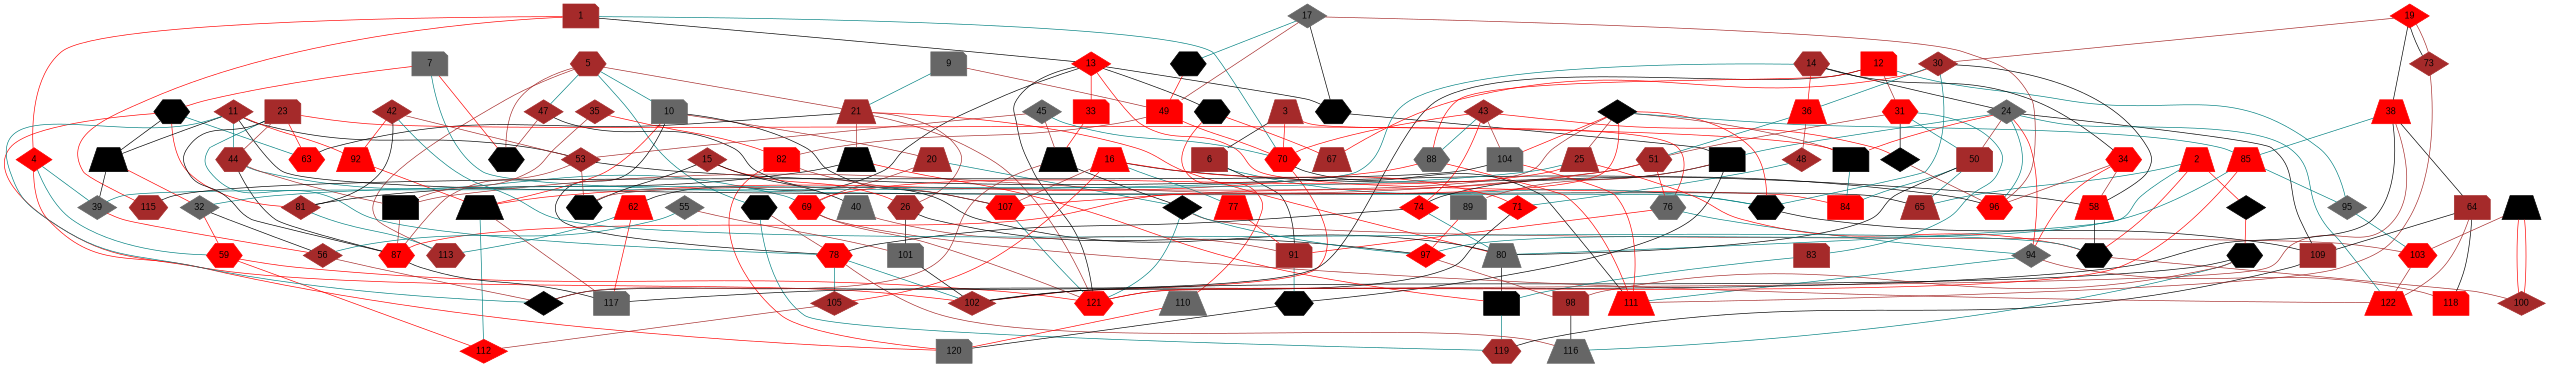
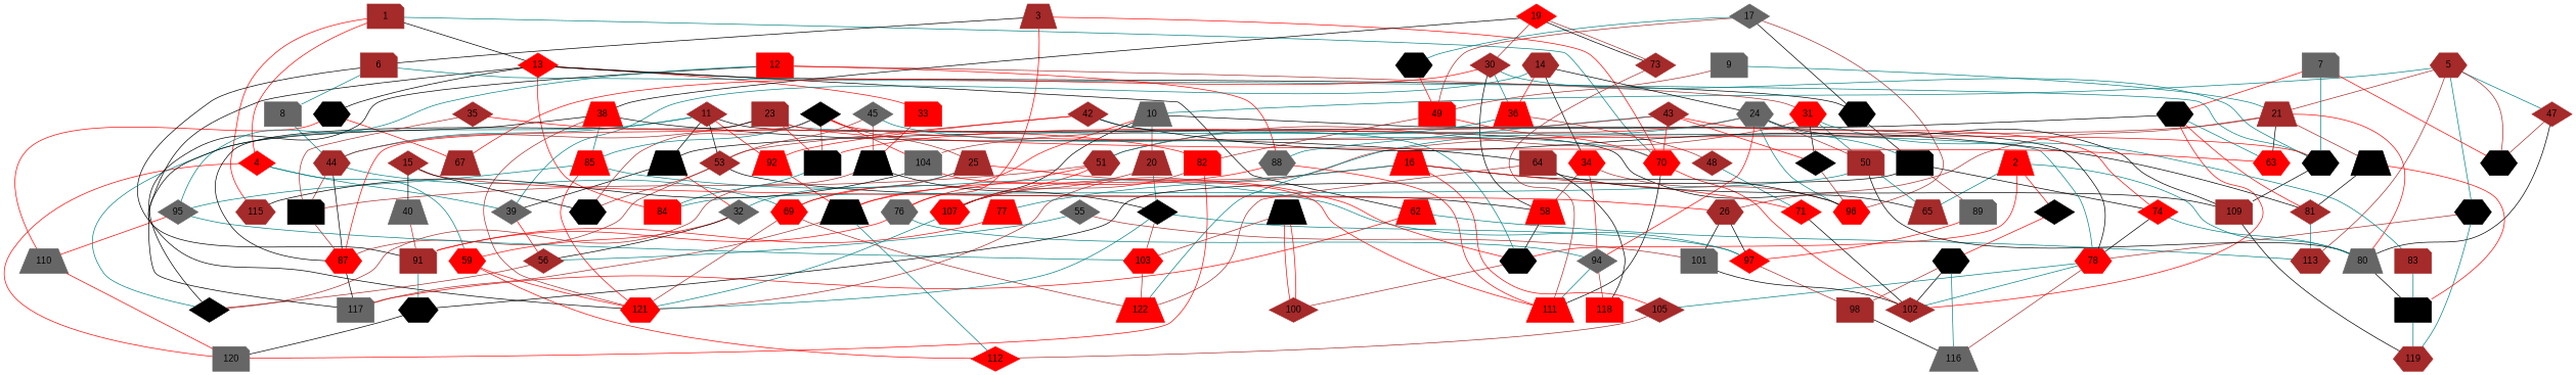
  graph {
    fontname="Liberation Sans"
    node [color=brown fontname="Liberation Sans" shape=diamond style=filled]
    edge [color=red fontname="Liberation Sans"]
    1 [shape=note]
    4 [color=red]
    13 [color=red]
    70 [color=red shape=hexagon]
    115 [shape=hexagon]
    39 [color=gray40]
    59 [color=red shape=hexagon]
    120 [color=gray40 shape=note]
    33 [color=red shape=note]
    41 [color=black shape=hexagon]
    52 [color=black shape=hexagon]
    62 [color=red shape=trapezium]
    84 [color=red shape=note]
    121 [color=red shape=hexagon]
    102
    111 [color=red shape=trapezium]
    2 [color=red shape=trapezium]
    65 [shape=trapezium]
    68 [color=black]
    80 [color=gray40 shape=trapezium]
    93 [color=black shape=hexagon]
    86 [color=black shape=hexagon]
    108 [color=black shape=note]
    100
    3 [shape=trapezium]
    6 [shape=note]
    76 [color=gray40 shape=hexagon]
+   8 [color=gray40 shape=note]
    60 [color=black shape=hexagon]
    91 [shape=note]
    94 [color=gray40]
    56
    112 [color=red]
    5 [shape=hexagon]
-   10 [color=gray40 shape=note]
+   10 [color=gray40 shape=trapezium]
    21 [shape=trapezium]
    47
    66 [color=black shape=hexagon]
    75 [color=black shape=hexagon]
    113 [shape=hexagon]
    20 [shape=trapezium]
    78 [color=red shape=hexagon]
    106 [color=black shape=trapezium]
    107 [color=red shape=hexagon]
    26 [shape=hexagon]
    63 [color=red shape=hexagon]
    28 [color=black shape=trapezium]
    119 [shape=hexagon]
    44 [shape=hexagon]
    109 [shape=note]
    114 [color=black shape=hexagon]
    7 [color=gray40 shape=note]
    18 [color=black shape=hexagon]
    29 [color=black shape=trapezium]
    81
    69 [color=red shape=hexagon]
    87 [color=red shape=hexagon]
    57 [color=black shape=note]
    9 [color=gray40 shape=note]
    49 [color=red shape=note]
    82 [color=red shape=note]
    90 [color=black]
    105
    116 [color=gray40 shape=trapezium]
    117 [color=gray40 shape=note]
    11
    53
    92 [color=red shape=trapezium]
    99 [color=black]
    32 [color=gray40]
    79 [color=black shape=hexagon]
    58 [color=red shape=trapezium]
    12 [color=red shape=note]
    31 [color=red shape=hexagon]
    88 [color=gray40 shape=hexagon]
    95 [color=gray40]
    50 [shape=note]
    46 [color=black]
    51 [shape=hexagon]
    83 [shape=note]
    103 [color=red shape=hexagon]
    110 [color=gray40 shape=trapezium]
    72 [color=black shape=trapezium]
    67 [shape=trapezium]
    54 [color=black shape=note]
    14 [shape=hexagon]
-   24 [color=gray40]
+   24 [color=gray40 shape=hexagon]
    34 [color=red shape=hexagon]
    36 [color=red shape=trapezium]
    96 [color=red shape=hexagon]
    61 [color=black shape=note]
    122 [color=red shape=trapezium]
    48
    15
    40 [color=gray40 shape=trapezium]
    97 [color=red]
    101 [color=gray40 shape=note]
    16 [color=red shape=trapezium]
    71 [color=red]
    77 [color=red shape=trapezium]
    17 [color=gray40]
    27 [color=black shape=hexagon]
    19 [color=red]
    30
    38 [color=red shape=trapezium]
    73
    85 [color=red shape=trapezium]
    64 [shape=note]
    22 [color=black]
    25 [shape=trapezium]
    104 [color=gray40 shape=note]
    23 [shape=note]
    74 [color=red]
    89 [color=gray40 shape=note]
    118 [color=red shape=note]
    98 [shape=note]
    35
    37 [color=black shape=trapezium]
    42
    43
    45 [color=gray40]
    55 [color=gray40]
    1 -- 4
    1 -- 13 [color=black]
    1 -- 70 [color=teal]
    1 -- 115
    4 -- 39 [color=teal]
    4 -- 59 [color=teal]
    4 -- 120
    13 -- 33
    13 -- 41 [color=black]
    13 -- 52 [color=black]
    13 -- 62 [color=black]
    13 -- 84
    13 -- 121 [color=black]
    70 -- 102
    70 -- 111 [color=black]
    39 -- 56
    59 -- 121
    59 -- 112
    33 -- 72
    41 -- 110
    41 -- 67
    52 -- 54 [color=black]
    62 -- 113 [color=teal]
    62 -- 117
    2 -- 65 [color=teal]
    2 -- 68
    2 -- 80 [color=teal]
    2 -- 93
    68 -- 86
    80 -- 108 [color=black]
    93 -- 100 [color=brown]
    86 -- 102 [color=black]
    86 -- 116 [color=teal]
    86 -- 98 [color=brown]
    108 -- 119 [color=teal]
    3 -- 70
    3 -- 6 [color=black]
    3 -- 76
+   6 -- 8 [color=teal]
    6 -- 60 [color=teal]
    6 -- 91 [color=black]
    76 -- 91
    76 -- 94 [color=teal]
+   8 -- 44 [color=teal]
    60 -- 109 [color=black]
    91 -- 114 [color=teal]
    94 -- 111 [color=teal]
    94 -- 118 [color=brown]
    56 -- 99 [color=brown]
    5 -- 10 [color=teal]
    5 -- 21 [color=brown]
    5 -- 47 [color=teal]
    5 -- 66 [color=teal]
    5 -- 75 [color=brown]
    5 -- 113 [color=brown]
    10 -- 20 [color=brown]
    10 -- 78 [color=black]
    10 -- 106
    10 -- 107 [color=black]
    21 -- 121 [color=brown]
    21 -- 80
    21 -- 26 [color=brown]
    21 -- 63 [color=black]
    21 -- 28 [color=brown]
    47 -- 80 [color=black]
    47 -- 75 [color=brown]
    66 -- 78 [color=brown]
    66 -- 119 [color=teal]
    20 -- 69 [color=brown]
    20 -- 90 [color=teal]
    78 -- 102 [color=teal]
    78 -- 105 [color=teal]
    78 -- 116 [color=brown]
    106 -- 112 [color=teal]
    106 -- 117 [color=brown]
    107 -- 121 [color=teal]
    26 -- 97 [color=black]
    26 -- 101 [color=black]
    28 -- 108
    28 -- 81 [color=black]
    44 -- 69 [color=teal]
    44 -- 87 [color=black]
    44 -- 57 [color=brown]
    109 -- 119 [color=black]
    114 -- 120 [color=black]
    7 -- 60 [color=teal]
    7 -- 75
    7 -- 18
    18 -- 102
    18 -- 63 [color=teal]
    18 -- 29 [color=black]
    18 -- 81
    29 -- 39 [color=black]
    29 -- 32
    81 -- 113 [color=teal]
    69 -- 121 [color=brown]
    69 -- 122 [color=brown]
    87 -- 117 [color=black]
    57 -- 87 [color=brown]
    9 -- 21 [color=teal]
    9 -- 49 [color=brown]
    49 -- 70
    49 -- 82 [color=brown]
    82 -- 120
    82 -- 107 [color=brown]
    90 -- 121 [color=teal]
    90 -- 103 [color=brown]
    90 -- 97 [color=teal]
    105 -- 112 [color=brown]
    11 -- 65 [color=black]
    11 -- 44 [color=teal]
    11 -- 29 [color=black]
    11 -- 53 [color=black]
    11 -- 92
    11 -- 99 [color=teal]
    53 -- 87 [color=brown]
    53 -- 79 [color=brown]
    53 -- 58 [color=black]
    92 -- 106
    32 -- 59
    32 -- 56 [color=black]
    58 -- 93 [color=black]
    12 -- 99 [color=black]
    12 -- 31 [color=brown]
    12 -- 88
    12 -- 95 [color=teal]
    31 -- 50 [color=teal]
    31 -- 46 [color=black]
    31 -- 51 [color=brown]
    31 -- 83 [color=teal]
    88 -- 111
    88 -- 106
    95 -- 103 [color=teal]
+   95 -- 110
    50 -- 84 [color=teal]
    50 -- 65 [color=teal]
    50 -- 80 [color=black]
    46 -- 96 [color=brown]
    51 -- 76
    51 -- 107
    51 -- 57 [color=brown]
    83 -- 108 [color=teal]
    103 -- 122 [color=brown]
    110 -- 120
    72 -- 90 [color=black]
    72 -- 99 [color=brown]
    54 -- 114 [color=black]
    54 -- 74 [color=black]
    54 -- 89 [color=brown]
    14 -- 39 [color=teal]
    14 -- 24 [color=black]
    14 -- 34 [color=black]
    14 -- 36
    24 -- 94
    24 -- 109 [color=black]
    24 -- 50 [color=brown]
    24 -- 54 [color=teal]
    24 -- 96 [color=teal]
    24 -- 61
    24 -- 122 [color=teal]
    34 -- 94
    34 -- 58 [color=brown]
    34 -- 96 [color=brown]
    36 -- 51 [color=teal]
    36 -- 48 [color=brown]
    61 -- 84 [color=teal]
    48 -- 71 [color=teal]
    15 -- 26
    15 -- 79 [color=black]
    15 -- 40 [color=black]
    40 -- 91 [color=brown]
    97 -- 98 [color=brown]
    101 -- 102 [color=black]
    16 -- 107 [color=brown]
    16 -- 105
    16 -- 96 [color=black]
    16 -- 71
    16 -- 77 [color=teal]
    71 -- 102 [color=black]
    77 -- 91
    17 -- 52 [color=black]
    17 -- 49 [color=brown]
    17 -- 96 [color=brown]
    17 -- 27 [color=teal]
    27 -- 49
    19 -- 30 [color=brown]
    19 -- 38 [color=black]
    19 -- 73 [color=black]
    19 -- 73 [color=brown]
    30 -- 60 [color=teal]
    30 -- 58 [color=black]
    30 -- 67
    30 -- 36 [color=teal]
    38 -- 121 [color=brown]
    38 -- 117 [color=black]
    38 -- 85 [color=teal]
    38 -- 64 [color=black]
    73 -- 111 [color=brown]
    85 -- 121
    85 -- 95 [color=teal]
    85 -- 97 [color=teal]
    64 -- 109 [color=black]
    64 -- 122 [color=brown]
    64 -- 118 [color=black]
    22 -- 60
    22 -- 87
    22 -- 79 [color=brown]
    22 -- 61 [color=brown]
    22 -- 85 [color=teal]
    22 -- 25 [color=brown]
    22 -- 104
    25 -- 93
    25 -- 69
    25 -- 32 [color=teal]
    104 -- 115 [color=black]
    104 -- 111
    23 -- 78 [color=teal]
    23 -- 63
    23 -- 44 [color=brown]
    23 -- 87 [color=black]
    23 -- 61
    74 -- 80 [color=teal]
    74 -- 78 [color=black]
    89 -- 97
    98 -- 116 [color=black]
    35 -- 57 [color=brown]
    35 -- 82
    37 -- 100
    37 -- 100
    37 -- 103 [color=brown]
    42 -- 93 [color=teal]
    42 -- 81 [color=black]
    42 -- 53 [color=brown]
    42 -- 92
    43 -- 70
    43 -- 88 [color=teal]
    43 -- 46
    43 -- 104 [color=brown]
    43 -- 74
    45 -- 70 [color=teal]
    45 -- 53 [color=brown]
    45 -- 72 [color=brown]
    55 -- 56 [color=teal]
    55 -- 101 [color=brown]
  }
